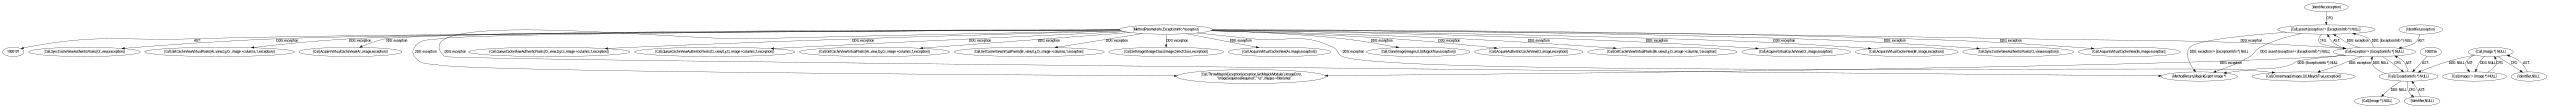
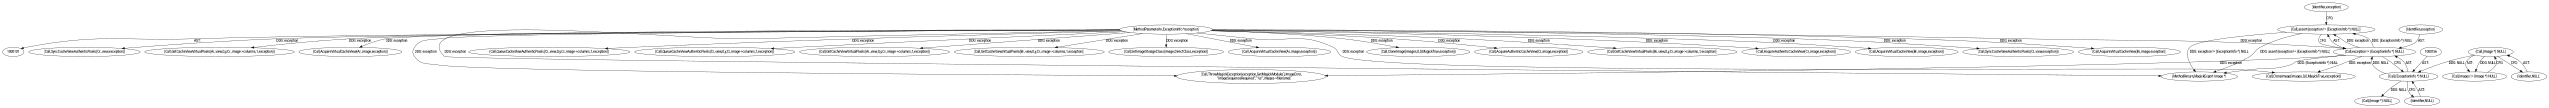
  digraph {
    fontname="Roboto Condensed"
    node [fontname="Roboto Condensed"]
    edge [fontname="Roboto Condensed"]
    n1 [label="(Call,assert(exception != (ExceptionInfo *) NULL))"]
    n2 [label="(Call,exception != (ExceptionInfo *) NULL)"]
    n3 [label="(MethodReturn,MagickExport Image *)"]
    n4 [label="(Call,(ExceptionInfo *) NULL)"]
    n5 [label="(Call,ThrowMagickException(exception,GetMagickModule(),ImageError,\n        \"ImageSequenceRequired\",\"`%s'\",images->filename))"]
    n6 [label="(Call,CloneImage(images,0,0,MagickTrue,exception))"]
    n7 [label="(Call,(Image *) NULL)"]
    n8 [label="(Identifier,NULL)"]
    n9 [label="(MethodParameterIn,ExceptionInfo *exception)"]
    n10 [label="(Call,SyncCacheViewAuthenticPixels(Cr_view,exception))"]
    n11 [label="(Call,GetCacheViewVirtualPixels(Ai_view,0,y,Cr_image->columns,1,exception))"]
    n12 [label="(Call,AcquireVirtualCacheView(Ar_image,exception))"]
    n13 [label="(Call,QueueCacheViewAuthenticPixels(Cr_view,0,y,Cr_image->columns,1,exception))"]
    n14 [label="(Call,QueueCacheViewAuthenticPixels(Ci_view,0,y,Ci_image->columns,1,exception))"]
    n15 [label="(Call,GetCacheViewVirtualPixels(Ar_view,0,y,Cr_image->columns,1,exception))"]
    n16 [label="(Call,GetCacheViewVirtualPixels(Br_view,0,y,Cr_image->columns,1,exception))"]
    n17 [label="(Call,SetImageStorageClass(image,DirectClass,exception))"]
    n18 [label="(Call,AcquireVirtualCacheView(Ai_image,exception))"]
    n19 [label="(Call,CloneImage(images,0,0,MagickTrue,exception))"]
    n20 [label="(Call,AcquireAuthenticCacheView(Ci_image,exception))"]
    n21 [label="(Call,GetCacheViewVirtualPixels(Bi_view,0,y,Cr_image->columns,1,exception))"]
-   n22 [label="(Call,AcquireVirtualCacheView(Cr_image,exception))"]
+   n22 [label="(Call,AcquireAuthenticCacheView(Cr_image,exception))"]
    n23 [label="(Call,AcquireVirtualCacheView(Br_image,exception))"]
    n24 [label="(Call,SyncCacheViewAuthenticPixels(Ci_view,exception))"]
    n25 [label="(Call,AcquireVirtualCacheView(Bi_image,exception))"]
    1000101
    n27 [label="(Call,(Image *) NULL)"]
    n28 [label="(Call,images != (Image *) NULL)"]
    n29 [label="(Identifier,NULL)"]
    n30 [label="(Identifier,exception)"]
    n31 [label="(Identifier,exception)"]
    1000156
    n1 -> n2 [label="CFG: "]
    n1 -> n3 [label="DDG: assert(exception != (ExceptionInfo *) NULL)"]
    n1 -> n3 [label="DDG: exception != (ExceptionInfo *) NULL"]
    n2 -> n1 [label="AST: "]
    n2 -> n1 [label="DDG: exception"]
    n2 -> n1 [label="DDG: (ExceptionInfo *) NULL"]
    n2 -> n3 [label="DDG: (ExceptionInfo *) NULL"]
    n2 -> n4 [label="CFG: "]
    n2 -> n5 [label="DDG: exception"]
    n2 -> n6 [label="DDG: exception"]
    n4 -> n2 [label="AST: "]
    n4 -> n2 [label="DDG: NULL"]
    n4 -> n7 [label="DDG: NULL"]
    n4 -> n8 [label="CFG: "]
    n8 -> n4 [label="AST: "]
    n9 -> n2 [label="DDG: exception"]
    n9 -> n3 [label="DDG: exception"]
    n9 -> n5 [label="DDG: exception"]
    n9 -> n6 [label="DDG: exception"]
    n9 -> n10 [label="DDG: exception"]
    n9 -> n11 [label="DDG: exception"]
    n9 -> n12 [label="DDG: exception"]
    n9 -> n13 [label="DDG: exception"]
    n9 -> n14 [label="DDG: exception"]
    n9 -> n15 [label="DDG: exception"]
    n9 -> n16 [label="DDG: exception"]
    n9 -> n17 [label="DDG: exception"]
    n9 -> n18 [label="DDG: exception"]
    n9 -> n19 [label="DDG: exception"]
    n9 -> n20 [label="DDG: exception"]
    n9 -> n21 [label="DDG: exception"]
    n9 -> n22 [label="DDG: exception"]
    n9 -> n23 [label="DDG: exception"]
    n9 -> n24 [label="DDG: exception"]
    n9 -> n25 [label="DDG: exception"]
    n9 -> 1000101 [label="AST: "]
    n27 -> n4 [label="DDG: NULL"]
    n27 -> n28 [label="AST: "]
    n27 -> n28 [label="DDG: NULL"]
    n27 -> n29 [label="CFG: "]
    n28 -> n27 [label="CFG: "]
    n29 -> n27 [label="AST: "]
    n30 -> n1 [label="CFG: "]
    n31 -> n2 [label="AST: "]
    1000156 -> n4 [label="AST: "]
  }
